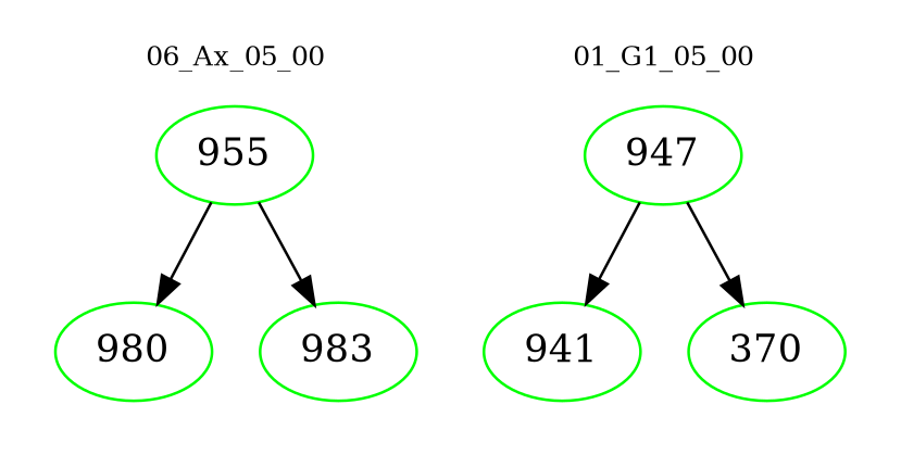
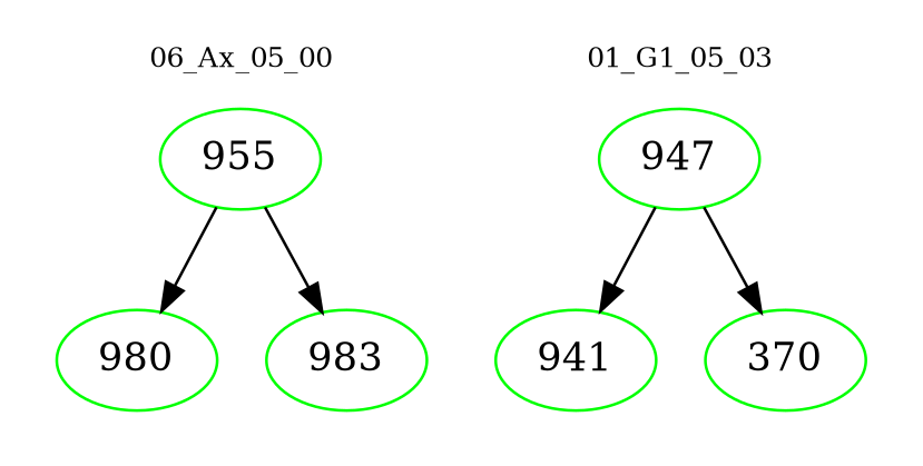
  digraph {
    node [color=green]
    edge [color=black]
    n1 [label=955]
    n2 [label=980]
    n3 [label=983]
    n4 [label=947]
    n5 [label=941]
    n6 [label=370]
    subgraph cluster_1 {
      color=white
      fontsize=10
      label="06_Ax_05_00"
      n1
      n2
      n3
    }
    subgraph cluster_2 {
      color=white
      fontsize=10
-     label="01_G1_05_00"
+     label="01_G1_05_03"
      n4
      n5
      n6
    }
    n1 -> n2
    n1 -> n3
    n4 -> n5
    n4 -> n6
  }
